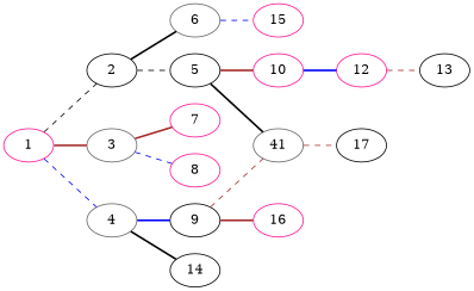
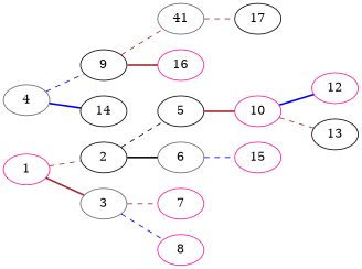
  graph {
    rankdir=LR
    node [chem=C color=deeppink]
    edge [color=brown style=bold valence=1]
    2 [color=black]
    1
    3 [chem=N color=gray40]
    4 [color=gray40]
    5 [color=black]
    6 [chem=O color=gray40]
    7 [chem=O]
    8 [chem=O]
    9 [color=black]
    14 [chem=H color=black]
    10 [chem=N]
    n12 [color=gray40 label=41]
    15 [chem=H]
    16 [chem=H]
    12 [chem=O]
    13 [chem=O color=black]
    17 [chem=H color=black]
    2 -- 5 [color=black style=dashed valence=2]
    2 -- 6 [color=black]
-   1 -- 2 [color=black style=dashed]
+   1 -- 2 [style=dashed]
    1 -- 3
-   1 -- 4 [color=blue style=dashed valence=2]
-   3 -- 7 [valence=2]
+   3 -- 7 [style=dashed valence=2]
    3 -- 8 [color=blue style=dashed]
-   4 -- 9 [color=blue]
-   4 -- 14 [color=black]
+   4 -- 9 [color=blue style=dashed]
+   4 -- 14 [color=blue]
    5 -- 10
-   5 -- n12 [color=black]
    6 -- 15 [color=blue style=dashed]
    9 -- n12 [style=dashed valence=2]
    9 -- 16
    10 -- 12 [color=blue valence=2]
-   12 -- 13 [style=dashed]
+   10 -- 13 [style=dashed]
    n12 -- 17 [style=dashed]
  }
